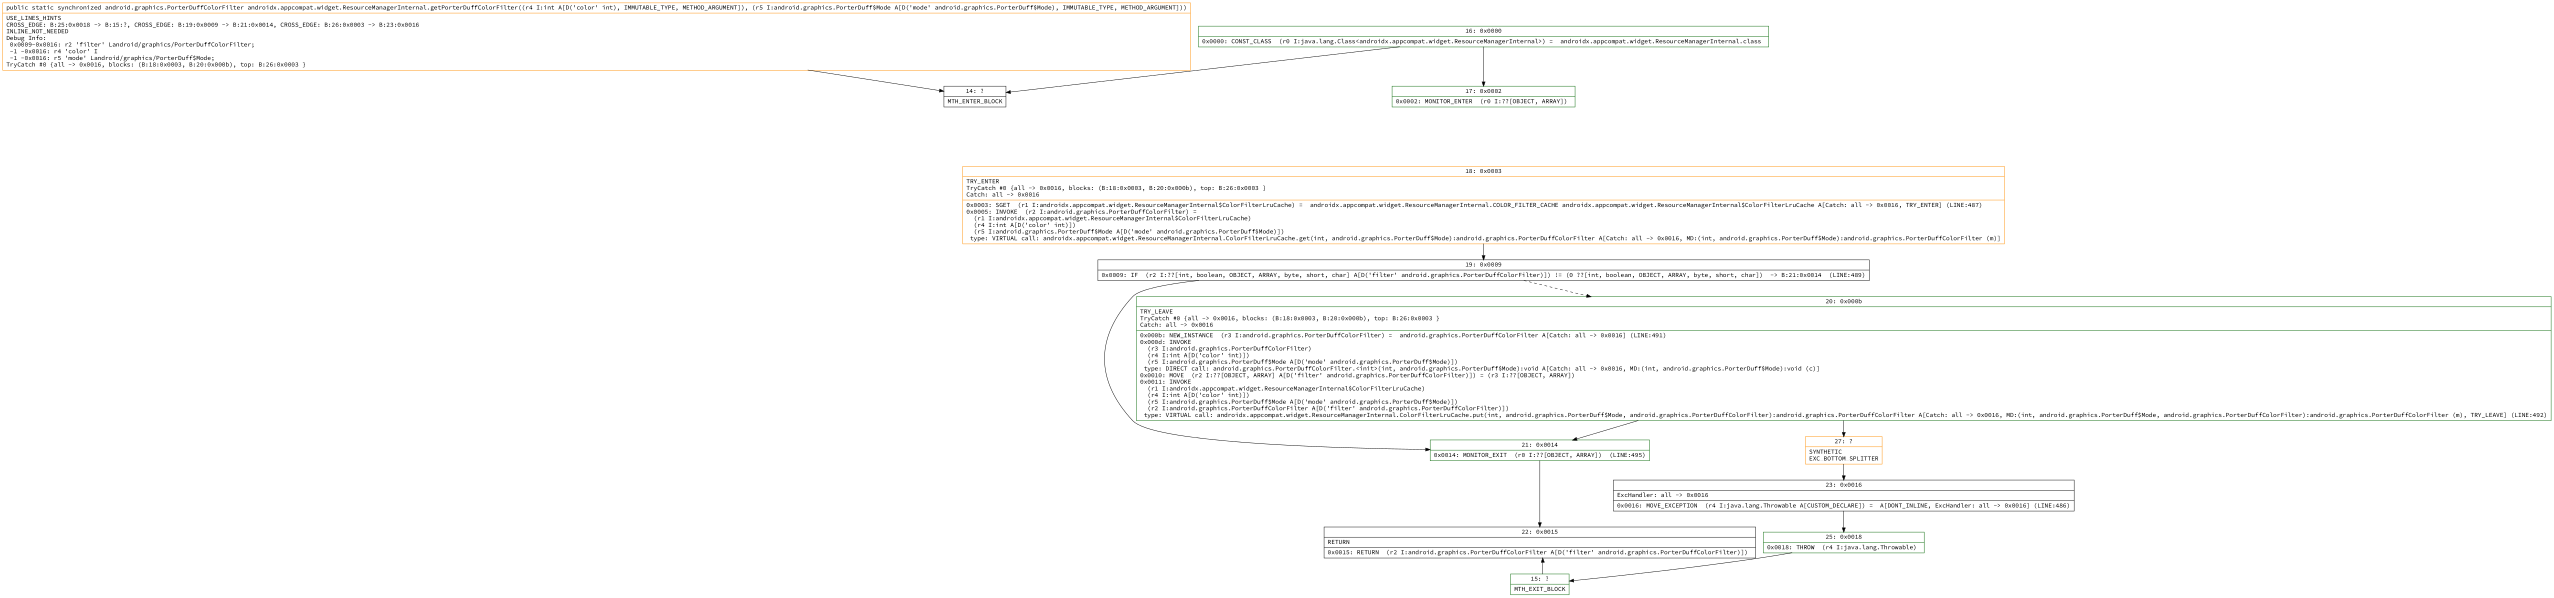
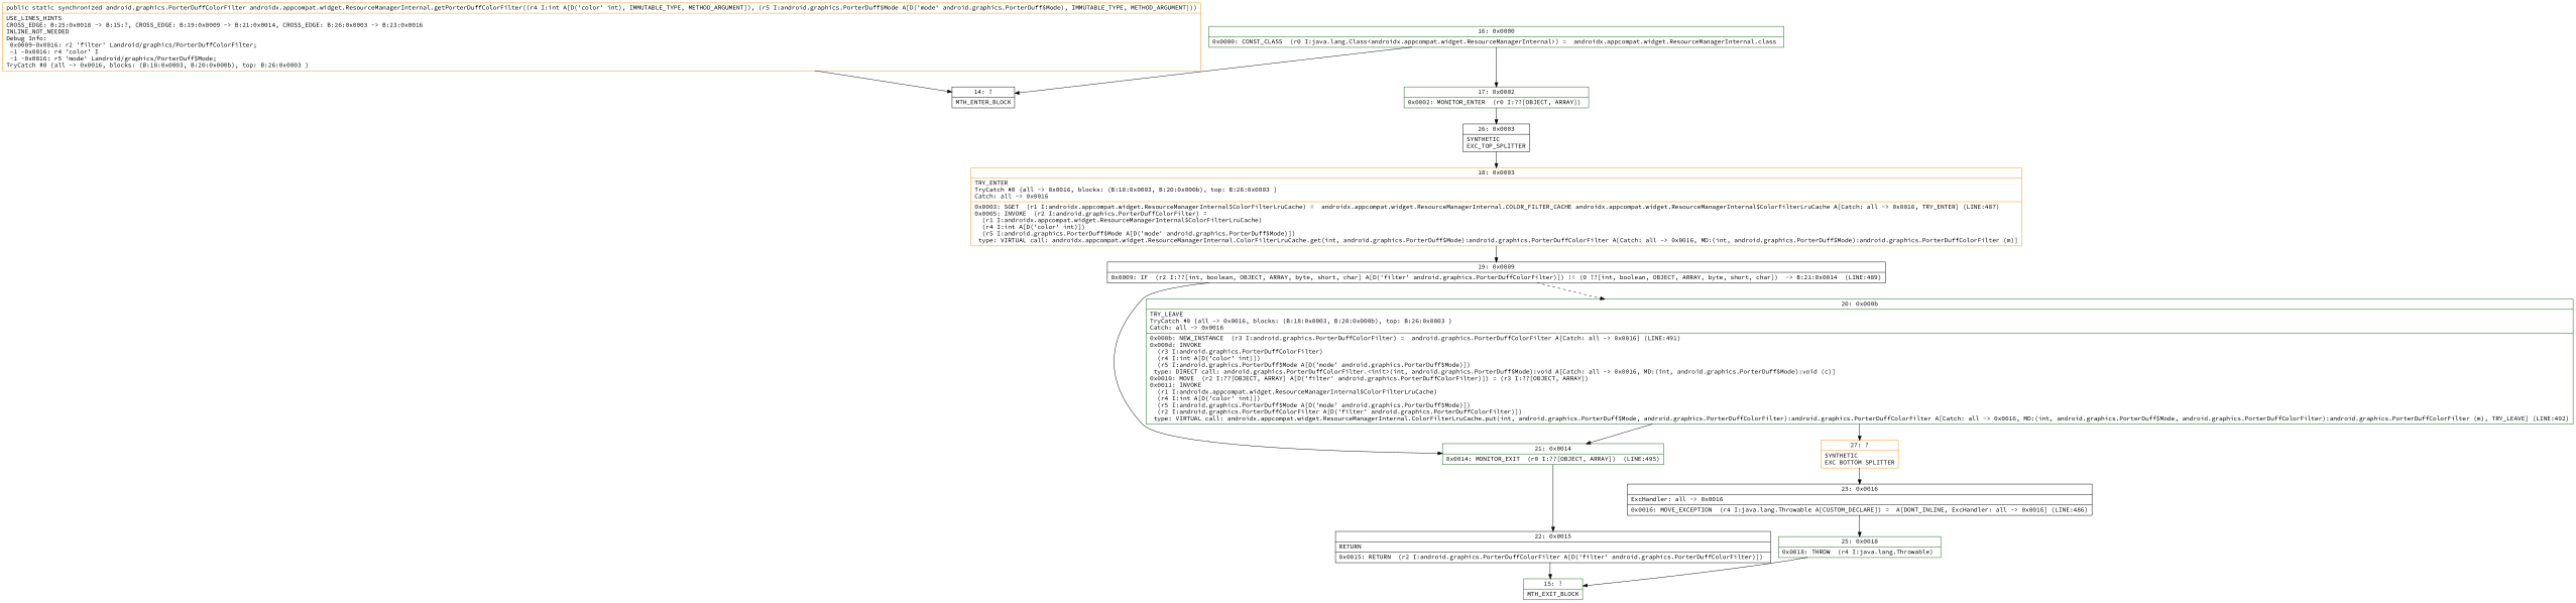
  digraph {
    fontname="Source Code Pro"
    node [color=darkgreen fontname="Source Code Pro" shape=record]
    edge [fontname="Source Code Pro"]
    n1 [color=black label="{14\:\ ?|MTH_ENTER_BLOCK\l}"]
    n2 [label="{16\:\ 0x0000|0x0000: CONST_CLASS  (r0 I:java.lang.Class\<androidx.appcompat.widget.ResourceManagerInternal\>) =  androidx.appcompat.widget.ResourceManagerInternal.class \l}"]
    n3 [label="{17\:\ 0x0002|0x0002: MONITOR_ENTER  (r0 I:??[OBJECT, ARRAY]) \l}"]
+   n4 [color=black label="{26\:\ 0x0003|SYNTHETIC\lEXC_TOP_SPLITTER\l}"]
    n5 [color=darkorange label="{18\:\ 0x0003|TRY_ENTER\lTryCatch #0 \{all \-\> 0x0016, blocks: (B:18:0x0003, B:20:0x000b), top: B:26:0x0003 \}\lCatch: all \-\> 0x0016\l|0x0003: SGET  (r1 I:androidx.appcompat.widget.ResourceManagerInternal$ColorFilterLruCache) =  androidx.appcompat.widget.ResourceManagerInternal.COLOR_FILTER_CACHE androidx.appcompat.widget.ResourceManagerInternal$ColorFilterLruCache A[Catch: all \-\> 0x0016, TRY_ENTER] (LINE:487)\l0x0005: INVOKE  (r2 I:android.graphics.PorterDuffColorFilter) = \l  (r1 I:androidx.appcompat.widget.ResourceManagerInternal$ColorFilterLruCache)\l  (r4 I:int A[D('color' int)])\l  (r5 I:android.graphics.PorterDuff$Mode A[D('mode' android.graphics.PorterDuff$Mode)])\l type: VIRTUAL call: androidx.appcompat.widget.ResourceManagerInternal.ColorFilterLruCache.get(int, android.graphics.PorterDuff$Mode):android.graphics.PorterDuffColorFilter A[Catch: all \-\> 0x0016, MD:(int, android.graphics.PorterDuff$Mode):android.graphics.PorterDuffColorFilter (m)]\l}"]
    n6 [color=black label="{19\:\ 0x0009|0x0009: IF  (r2 I:??[int, boolean, OBJECT, ARRAY, byte, short, char] A[D('filter' android.graphics.PorterDuffColorFilter)]) != (0 ??[int, boolean, OBJECT, ARRAY, byte, short, char])  \-\> B:21:0x0014  (LINE:489)\l}"]
    n7 [color=black label="{23\:\ 0x0016|ExcHandler: all \-\> 0x0016\l|0x0016: MOVE_EXCEPTION  (r4 I:java.lang.Throwable A[CUSTOM_DECLARE]) =  A[DONT_INLINE, ExcHandler: all \-\> 0x0016] (LINE:486)\l}"]
    n8 [label="{25\:\ 0x0018|0x0018: THROW  (r4 I:java.lang.Throwable) \l}"]
    n9 [label="{20\:\ 0x000b|TRY_LEAVE\lTryCatch #0 \{all \-\> 0x0016, blocks: (B:18:0x0003, B:20:0x000b), top: B:26:0x0003 \}\lCatch: all \-\> 0x0016\l|0x000b: NEW_INSTANCE  (r3 I:android.graphics.PorterDuffColorFilter) =  android.graphics.PorterDuffColorFilter A[Catch: all \-\> 0x0016] (LINE:491)\l0x000d: INVOKE  \l  (r3 I:android.graphics.PorterDuffColorFilter)\l  (r4 I:int A[D('color' int)])\l  (r5 I:android.graphics.PorterDuff$Mode A[D('mode' android.graphics.PorterDuff$Mode)])\l type: DIRECT call: android.graphics.PorterDuffColorFilter.\<init\>(int, android.graphics.PorterDuff$Mode):void A[Catch: all \-\> 0x0016, MD:(int, android.graphics.PorterDuff$Mode):void (c)]\l0x0010: MOVE  (r2 I:??[OBJECT, ARRAY] A[D('filter' android.graphics.PorterDuffColorFilter)]) = (r3 I:??[OBJECT, ARRAY]) \l0x0011: INVOKE  \l  (r1 I:androidx.appcompat.widget.ResourceManagerInternal$ColorFilterLruCache)\l  (r4 I:int A[D('color' int)])\l  (r5 I:android.graphics.PorterDuff$Mode A[D('mode' android.graphics.PorterDuff$Mode)])\l  (r2 I:android.graphics.PorterDuffColorFilter A[D('filter' android.graphics.PorterDuffColorFilter)])\l type: VIRTUAL call: androidx.appcompat.widget.ResourceManagerInternal.ColorFilterLruCache.put(int, android.graphics.PorterDuff$Mode, android.graphics.PorterDuffColorFilter):android.graphics.PorterDuffColorFilter A[Catch: all \-\> 0x0016, MD:(int, android.graphics.PorterDuff$Mode, android.graphics.PorterDuffColorFilter):android.graphics.PorterDuffColorFilter (m), TRY_LEAVE] (LINE:492)\l}"]
    n10 [label="{21\:\ 0x0014|0x0014: MONITOR_EXIT  (r0 I:??[OBJECT, ARRAY])  (LINE:495)\l}"]
    n11 [color=darkorange label="{27\:\ ?|SYNTHETIC\lEXC_BOTTOM_SPLITTER\l}"]
    n12 [color=black label="{22\:\ 0x0015|RETURN\l|0x0015: RETURN  (r2 I:android.graphics.PorterDuffColorFilter A[D('filter' android.graphics.PorterDuffColorFilter)]) \l}"]
    n13 [label="{15\:\ ?|MTH_EXIT_BLOCK\l}"]
    n14 [color=darkorange label="{public static synchronized android.graphics.PorterDuffColorFilter androidx.appcompat.widget.ResourceManagerInternal.getPorterDuffColorFilter((r4 I:int A[D('color' int), IMMUTABLE_TYPE, METHOD_ARGUMENT]), (r5 I:android.graphics.PorterDuff$Mode A[D('mode' android.graphics.PorterDuff$Mode), IMMUTABLE_TYPE, METHOD_ARGUMENT]))  | USE_LINES_HINTS\lCROSS_EDGE: B:25:0x0018 \-\> B:15:?, CROSS_EDGE: B:19:0x0009 \-\> B:21:0x0014, CROSS_EDGE: B:26:0x0003 \-\> B:23:0x0016\lINLINE_NOT_NEEDED\lDebug Info:\l  0x0009\-0x0016: r2 'filter' Landroid\/graphics\/PorterDuffColorFilter;\l  \-1 \-0x0016: r4 'color' I\l  \-1 \-0x0016: r5 'mode' Landroid\/graphics\/PorterDuff$Mode;\lTryCatch #0 \{all \-\> 0x0016, blocks: (B:18:0x0003, B:20:0x000b), top: B:26:0x0003 \}\l}"]
    n2 -> n1
    n2 -> n3
+   n3 -> n4
+   n4 -> n5
    n5 -> n6
    n6 -> n9 [style=dashed]
    n6 -> n10
    n7 -> n8
    n8 -> n13
    n9 -> n10
    n9 -> n11
    n10 -> n12
    n11 -> n7
-   n13 -> n12
+   n12 -> n13
    n14 -> n1
  }
